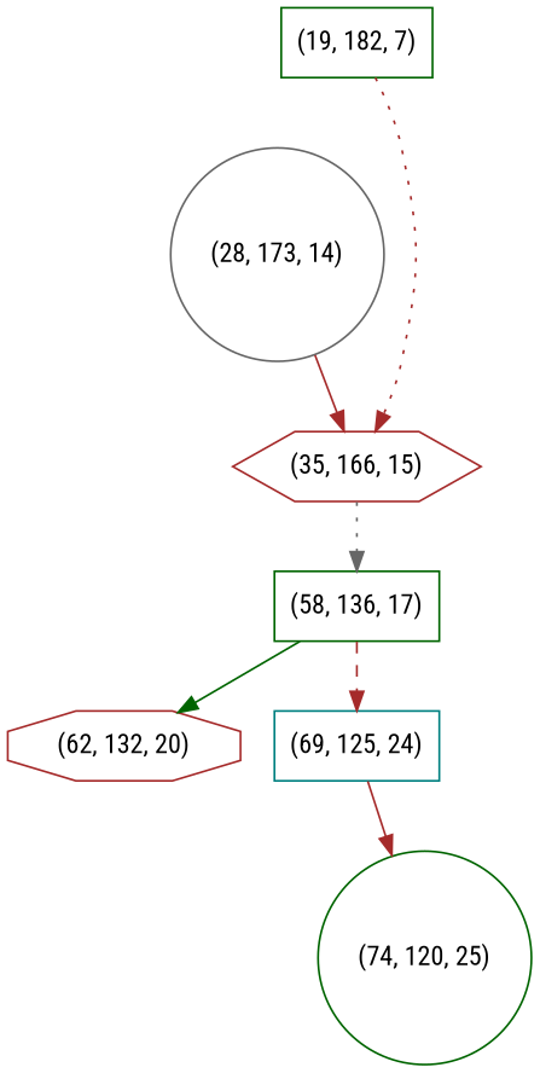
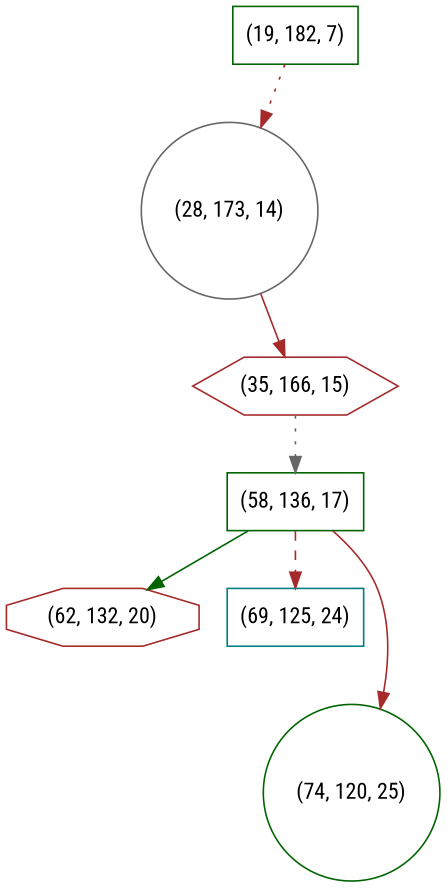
  digraph {
    fontname="Roboto Condensed"
    node [color=darkgreen fontname="Roboto Condensed" shape=box]
    edge [color=brown fontname="Roboto Condensed" style=solid]
    "(19, 182, 7)"
    "(28, 173, 14)" [color=gray40 shape=circle]
    "(35, 166, 15)" [color=brown shape=hexagon]
    "(58, 136, 17)"
    "(62, 132, 20)" [color=brown shape=octagon]
    "(69, 125, 24)" [color=teal]
    "(74, 120, 25)" [shape=circle]
-   "(19, 182, 7)" -> "(35, 166, 15)" [style=dotted]
+   "(19, 182, 7)" -> "(28, 173, 14)" [style=dotted]
    "(28, 173, 14)" -> "(35, 166, 15)"
    "(35, 166, 15)" -> "(58, 136, 17)" [color=gray40 style=dotted]
    "(58, 136, 17)" -> "(62, 132, 20)" [color=darkgreen]
    "(58, 136, 17)" -> "(69, 125, 24)" [style=dashed]
-   "(69, 125, 24)" -> "(74, 120, 25)"
+   "(58, 136, 17)" -> "(74, 120, 25)"
  }
